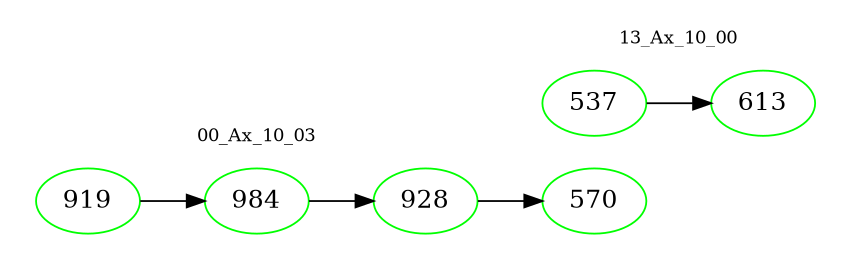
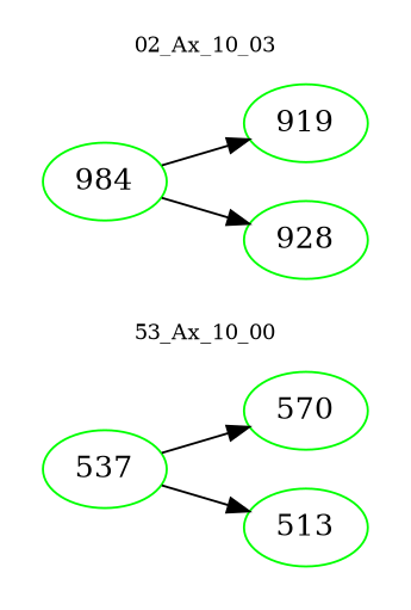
  digraph {
    rankdir=LR
    node [color=green]
    edge [color=black]
    n1 [label=537]
-   n2 [label=613]
+   n2 [label=513]
    n3 [label=570]
    n4 [label=984]
    n5 [label=928]
    n6 [label=919]
    subgraph cluster_1 {
      color=white
      fontsize=10
-     label="13_Ax_10_00"
+     label="53_Ax_10_00"
      n1
      n2
      n3
    }
    subgraph cluster_2 {
      color=white
      fontsize=10
-     label="00_Ax_10_03"
+     label="02_Ax_10_03"
      n4
      n5
      n6
    }
    n1 -> n2
-   n5 -> n3
+   n1 -> n3
    n4 -> n5
-   n6 -> n4
+   n4 -> n6
  }
